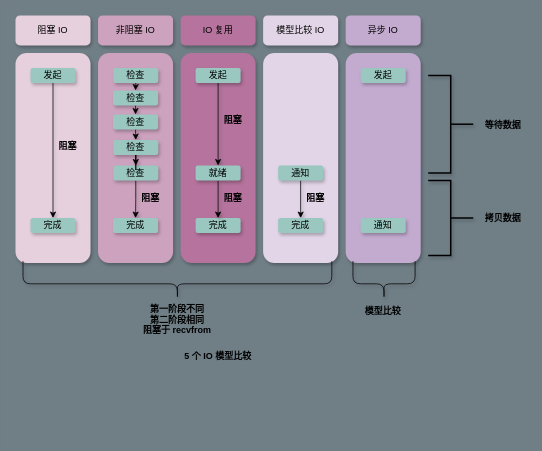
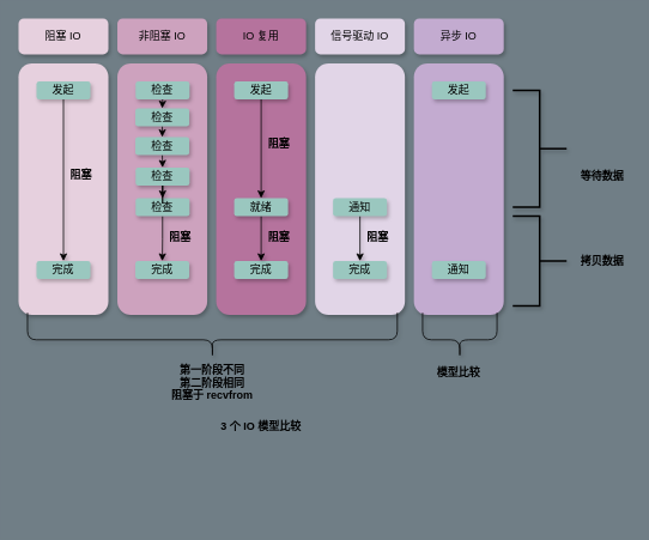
  <mxCell id="0" />
  <mxCell id="1" parent="0" />
  <mxCell id="2" value="" style="rounded=1;whiteSpace=wrap;html=1;fillColor=#E6D0DE;strokeColor=none;shadow=1;" vertex="1" parent="1"><mxGeometry x="20" y="70" width="100" height="280" as="geometry" /></mxCell>
  <mxCell id="3" value="阻塞 IO" style="rounded=1;whiteSpace=wrap;html=1;strokeColor=none;fillColor=#E6D0DE;shadow=1;" parent="1" vertex="1"><mxGeometry x="20" y="20" width="100" height="40" as="geometry" /></mxCell>
  <mxCell id="4" value="非阻塞 IO" style="rounded=1;whiteSpace=wrap;html=1;strokeColor=none;fillColor=#CDA2BE;shadow=1;" vertex="1" parent="1"><mxGeometry x="130" y="20" width="100" height="40" as="geometry" /></mxCell>
  <mxCell id="5" value="IO 复用" style="rounded=1;whiteSpace=wrap;html=1;strokeColor=none;fillColor=#B5739D;shadow=1;" vertex="1" parent="1"><mxGeometry x="240" y="20" width="100" height="40" as="geometry" /></mxCell>
- <mxCell id="6" value="模型比较 IO" style="rounded=1;whiteSpace=wrap;html=1;strokeColor=none;fillColor=#E1D5E7;shadow=1;" vertex="1" parent="1"><mxGeometry x="350" y="20" width="100" height="40" as="geometry" /></mxCell>
+ <mxCell id="6" value="信号驱动 IO" style="rounded=1;whiteSpace=wrap;html=1;strokeColor=none;fillColor=#E1D5E7;shadow=1;" vertex="1" parent="1"><mxGeometry x="350" y="20" width="100" height="40" as="geometry" /></mxCell>
  <mxCell id="7" value="异步 IO" style="rounded=1;whiteSpace=wrap;html=1;strokeColor=none;fillColor=#C3ABD0;shadow=1;" vertex="1" parent="1"><mxGeometry x="460" y="20" width="100" height="40" as="geometry" /></mxCell>
  <mxCell id="8" style="edgeStyle=orthogonalEdgeStyle;rounded=0;orthogonalLoop=1;jettySize=auto;html=1;shadow=1;" edge="1" parent="1" source="9" target="10"><mxGeometry relative="1" as="geometry" /></mxCell>
  <mxCell id="9" value="发起" style="rounded=1;whiteSpace=wrap;html=1;strokeColor=none;fillColor=#9AC7BF;shadow=1;" vertex="1" parent="1"><mxGeometry x="40" y="90" width="60" height="20" as="geometry" /></mxCell>
  <mxCell id="10" value="完成" style="rounded=1;whiteSpace=wrap;html=1;strokeColor=none;fillColor=#9AC7BF;shadow=1;" vertex="1" parent="1"><mxGeometry x="40" y="290" width="60" height="20" as="geometry" /></mxCell>
  <mxCell id="11" value="阻塞" style="text;align=center;fontStyle=1;verticalAlign=middle;spacingLeft=3;spacingRight=3;strokeColor=none;rotatable=0;points=[[0,0.5],[1,0.5]];portConstraint=eastwest;shadow=1;" vertex="1" parent="1"><mxGeometry x="70" y="180" width="40" height="26" as="geometry" /></mxCell>
  <mxCell id="12" value="" style="rounded=1;whiteSpace=wrap;html=1;fillColor=#CDA2BE;strokeColor=none;shadow=1;" vertex="1" parent="1"><mxGeometry x="130" y="70" width="100" height="280" as="geometry" /></mxCell>
  <mxCell id="13" style="edgeStyle=orthogonalEdgeStyle;rounded=0;orthogonalLoop=1;jettySize=auto;html=1;shadow=1;" edge="1" parent="1" source="14" target="15"><mxGeometry relative="1" as="geometry" /></mxCell>
  <mxCell id="14" value="检查" style="rounded=1;whiteSpace=wrap;html=1;strokeColor=none;fillColor=#9AC7BF;shadow=1;" vertex="1" parent="1"><mxGeometry x="150.31" y="220" width="60" height="20" as="geometry" /></mxCell>
  <mxCell id="15" value="完成" style="rounded=1;whiteSpace=wrap;html=1;strokeColor=none;fillColor=#9AC7BF;shadow=1;" vertex="1" parent="1"><mxGeometry x="150" y="290" width="60" height="20" as="geometry" /></mxCell>
  <mxCell id="16" value="阻塞" style="text;align=center;fontStyle=1;verticalAlign=middle;spacingLeft=3;spacingRight=3;strokeColor=none;rotatable=0;points=[[0,0.5],[1,0.5]];portConstraint=eastwest;shadow=1;" vertex="1" parent="1"><mxGeometry x="180" y="250" width="40" height="26" as="geometry" /></mxCell>
  <mxCell id="17" value="" style="rounded=1;whiteSpace=wrap;html=1;fillColor=#B5739D;strokeColor=none;shadow=1;" vertex="1" parent="1"><mxGeometry x="240" y="70" width="100" height="280" as="geometry" /></mxCell>
  <mxCell id="18" style="edgeStyle=orthogonalEdgeStyle;rounded=0;orthogonalLoop=1;jettySize=auto;html=1;entryX=0.5;entryY=0;entryDx=0;entryDy=0;shadow=1;" edge="1" parent="1" source="19" target="43"><mxGeometry relative="1" as="geometry" /></mxCell>
  <mxCell id="19" value="发起" style="rounded=1;whiteSpace=wrap;html=1;strokeColor=none;fillColor=#9AC7BF;shadow=1;" vertex="1" parent="1"><mxGeometry x="260" y="90" width="60" height="20" as="geometry" /></mxCell>
  <mxCell id="20" value="完成" style="rounded=1;whiteSpace=wrap;html=1;strokeColor=none;fillColor=#9AC7BF;shadow=1;" vertex="1" parent="1"><mxGeometry x="260" y="290" width="60" height="20" as="geometry" /></mxCell>
  <mxCell id="21" value="阻塞" style="text;align=center;fontStyle=1;verticalAlign=middle;spacingLeft=3;spacingRight=3;strokeColor=none;rotatable=0;points=[[0,0.5],[1,0.5]];portConstraint=eastwest;shadow=1;" vertex="1" parent="1"><mxGeometry x="290" y="146" width="40" height="26" as="geometry" /></mxCell>
  <mxCell id="22" value="" style="rounded=1;whiteSpace=wrap;html=1;fillColor=#E1D5E7;strokeColor=none;shadow=1;" vertex="1" parent="1"><mxGeometry x="350" y="70" width="100" height="280" as="geometry" /></mxCell>
  <mxCell id="23" style="edgeStyle=orthogonalEdgeStyle;rounded=0;orthogonalLoop=1;jettySize=auto;html=1;shadow=1;" edge="1" parent="1" source="24" target="25"><mxGeometry relative="1" as="geometry" /></mxCell>
  <mxCell id="24" value="通知" style="rounded=1;whiteSpace=wrap;html=1;strokeColor=none;fillColor=#9AC7BF;shadow=1;" vertex="1" parent="1"><mxGeometry x="370" y="220" width="60" height="20" as="geometry" /></mxCell>
  <mxCell id="25" value="完成" style="rounded=1;whiteSpace=wrap;html=1;strokeColor=none;fillColor=#9AC7BF;shadow=1;" vertex="1" parent="1"><mxGeometry x="370" y="290" width="60" height="20" as="geometry" /></mxCell>
  <mxCell id="26" value="阻塞" style="text;align=center;fontStyle=1;verticalAlign=middle;spacingLeft=3;spacingRight=3;strokeColor=none;rotatable=0;points=[[0,0.5],[1,0.5]];portConstraint=eastwest;shadow=1;" vertex="1" parent="1"><mxGeometry x="400" y="250" width="40" height="26" as="geometry" /></mxCell>
  <mxCell id="27" value="" style="rounded=1;whiteSpace=wrap;html=1;fillColor=#C3ABD0;strokeColor=none;shadow=1;" vertex="1" parent="1"><mxGeometry x="460" y="70" width="100" height="280" as="geometry" /></mxCell>
  <mxCell id="28" value="发起" style="rounded=1;whiteSpace=wrap;html=1;strokeColor=none;fillColor=#9AC7BF;shadow=1;" vertex="1" parent="1"><mxGeometry x="480" y="90" width="60" height="20" as="geometry" /></mxCell>
  <mxCell id="29" value="通知" style="rounded=1;whiteSpace=wrap;html=1;strokeColor=none;fillColor=#9AC7BF;shadow=1;" vertex="1" parent="1"><mxGeometry x="480" y="290" width="60" height="20" as="geometry" /></mxCell>
  <mxCell id="30" value="" style="shape=curlyBracket;whiteSpace=wrap;html=1;rounded=1;shadow=1;fillColor=none;rotation=-90;size=0.407;" vertex="1" parent="1"><mxGeometry x="210.31" y="167.21" width="50.95" height="411.55" as="geometry" /></mxCell>
  <mxCell id="31" value="" style="strokeWidth=2;html=1;shape=mxgraph.flowchart.annotation_2;align=left;labelPosition=right;pointerEvents=1;shadow=1;fillColor=none;rotation=-180;" vertex="1" parent="1"><mxGeometry x="570" y="100" width="60" height="130" as="geometry" /></mxCell>
  <mxCell id="32" value="" style="shape=curlyBracket;whiteSpace=wrap;html=1;rounded=1;shadow=1;fillColor=none;rotation=-90;size=0.407;" vertex="1" parent="1"><mxGeometry x="485.62" y="331.59" width="50.95" height="82.79" as="geometry" /></mxCell>
  <mxCell id="33" value="" style="strokeWidth=2;html=1;shape=mxgraph.flowchart.annotation_2;align=left;labelPosition=right;pointerEvents=1;shadow=1;fillColor=none;rotation=-180;" vertex="1" parent="1"><mxGeometry x="570" y="240" width="60" height="100" as="geometry" /></mxCell>
  <mxCell id="34" style="edgeStyle=orthogonalEdgeStyle;rounded=0;orthogonalLoop=1;jettySize=auto;html=1;exitX=0.5;exitY=1;exitDx=0;exitDy=0;entryX=0.5;entryY=0;entryDx=0;entryDy=0;shadow=1;" edge="1" parent="1" source="35" target="37"><mxGeometry relative="1" as="geometry" /></mxCell>
  <mxCell id="35" value="检查" style="rounded=1;whiteSpace=wrap;html=1;strokeColor=none;fillColor=#9AC7BF;shadow=1;" vertex="1" parent="1"><mxGeometry x="150.31" y="90" width="60" height="20" as="geometry" /></mxCell>
  <mxCell id="36" style="edgeStyle=orthogonalEdgeStyle;rounded=0;orthogonalLoop=1;jettySize=auto;html=1;exitX=0.5;exitY=1;exitDx=0;exitDy=0;entryX=0.5;entryY=0;entryDx=0;entryDy=0;shadow=1;" edge="1" parent="1" source="37" target="39"><mxGeometry relative="1" as="geometry" /></mxCell>
  <mxCell id="37" value="检查" style="rounded=1;whiteSpace=wrap;html=1;strokeColor=none;fillColor=#9AC7BF;shadow=1;" vertex="1" parent="1"><mxGeometry x="150" y="120" width="60" height="20" as="geometry" /></mxCell>
  <mxCell id="38" style="edgeStyle=orthogonalEdgeStyle;rounded=0;orthogonalLoop=1;jettySize=auto;html=1;exitX=0.5;exitY=1;exitDx=0;exitDy=0;entryX=0.5;entryY=0;entryDx=0;entryDy=0;shadow=1;" edge="1" parent="1" source="39" target="41"><mxGeometry relative="1" as="geometry" /></mxCell>
  <mxCell id="39" value="检查" style="rounded=1;whiteSpace=wrap;html=1;strokeColor=none;fillColor=#9AC7BF;shadow=1;" vertex="1" parent="1"><mxGeometry x="150" y="152" width="60" height="20" as="geometry" /></mxCell>
  <mxCell id="40" style="edgeStyle=orthogonalEdgeStyle;rounded=0;orthogonalLoop=1;jettySize=auto;html=1;entryX=0.5;entryY=0;entryDx=0;entryDy=0;shadow=1;" edge="1" parent="1" source="41" target="14"><mxGeometry relative="1" as="geometry" /></mxCell>
  <mxCell id="41" value="检查" style="rounded=1;whiteSpace=wrap;html=1;strokeColor=none;fillColor=#9AC7BF;shadow=1;" vertex="1" parent="1"><mxGeometry x="150.31" y="186" width="60" height="20" as="geometry" /></mxCell>
  <mxCell id="42" style="edgeStyle=orthogonalEdgeStyle;rounded=0;orthogonalLoop=1;jettySize=auto;html=1;entryX=0.5;entryY=0;entryDx=0;entryDy=0;shadow=1;" edge="1" parent="1" source="43" target="20"><mxGeometry relative="1" as="geometry" /></mxCell>
  <mxCell id="43" value="就绪" style="rounded=1;whiteSpace=wrap;html=1;strokeColor=none;fillColor=#9AC7BF;shadow=1;" vertex="1" parent="1"><mxGeometry x="260" y="220" width="60" height="20" as="geometry" /></mxCell>
  <mxCell id="44" value="阻塞" style="text;align=center;fontStyle=1;verticalAlign=middle;spacingLeft=3;spacingRight=3;strokeColor=none;rotatable=0;points=[[0,0.5],[1,0.5]];portConstraint=eastwest;shadow=1;" vertex="1" parent="1"><mxGeometry x="290" y="250" width="40" height="26" as="geometry" /></mxCell>
  <mxCell id="45" value="第一阶段不同&#10;第二阶段相同&#10;阻塞于 recvfrom" style="text;align=center;fontStyle=1;verticalAlign=middle;spacingLeft=3;spacingRight=3;strokeColor=none;rotatable=0;points=[[0,0.5],[1,0.5]];portConstraint=eastwest;shadow=1;fillColor=none;" vertex="1" parent="1"><mxGeometry x="178.78" y="400" width="114" height="50" as="geometry" /></mxCell>
- <mxCell id="46" value="5 个 IO 模型比较" style="text;align=center;fontStyle=1;verticalAlign=middle;spacingLeft=3;spacingRight=3;strokeColor=none;rotatable=0;points=[[0,0.5],[1,0.5]];portConstraint=eastwest;shadow=1;fillColor=none;" vertex="1" parent="1"><mxGeometry x="250" y="460" width="80" height="26" as="geometry" /></mxCell>
+ <mxCell id="46" value="3 个 IO 模型比较" style="text;align=center;fontStyle=1;verticalAlign=middle;spacingLeft=3;spacingRight=3;strokeColor=none;rotatable=0;points=[[0,0.5],[1,0.5]];portConstraint=eastwest;shadow=1;fillColor=none;" vertex="1" parent="1"><mxGeometry x="250" y="460" width="80" height="26" as="geometry" /></mxCell>
  <mxCell id="47" value="模型比较" style="text;align=center;fontStyle=1;verticalAlign=middle;spacingLeft=3;spacingRight=3;strokeColor=none;rotatable=0;points=[[0,0.5],[1,0.5]];portConstraint=eastwest;shadow=1;fillColor=none;" vertex="1" parent="1"><mxGeometry x="470" y="400" width="80" height="26" as="geometry" /></mxCell>
- <mxCell id="48" value="等待数据" style="text;align=center;fontStyle=1;verticalAlign=middle;spacingLeft=3;spacingRight=3;strokeColor=none;rotatable=0;points=[[0,0.5],[1,0.5]];portConstraint=eastwest;shadow=1;fillColor=none;" vertex="1" parent="1"><mxGeometry x="640" y="152" width="60" height="26" as="geometry" /></mxCell>
+ <mxCell id="48" value="等待数据" style="text;align=center;fontStyle=1;verticalAlign=middle;spacingLeft=3;spacingRight=3;strokeColor=none;rotatable=0;points=[[0,0.5],[1,0.5]];portConstraint=eastwest;shadow=1;fillColor=none;" vertex="1" parent="1"><mxGeometry x="640" y="182" width="60" height="26" as="geometry" /></mxCell>
  <mxCell id="49" value="拷贝数据" style="text;align=center;fontStyle=1;verticalAlign=middle;spacingLeft=3;spacingRight=3;strokeColor=none;rotatable=0;points=[[0,0.5],[1,0.5]];portConstraint=eastwest;shadow=1;fillColor=none;" vertex="1" parent="1"><mxGeometry x="640" y="277" width="60" height="26" as="geometry" /></mxCell>
